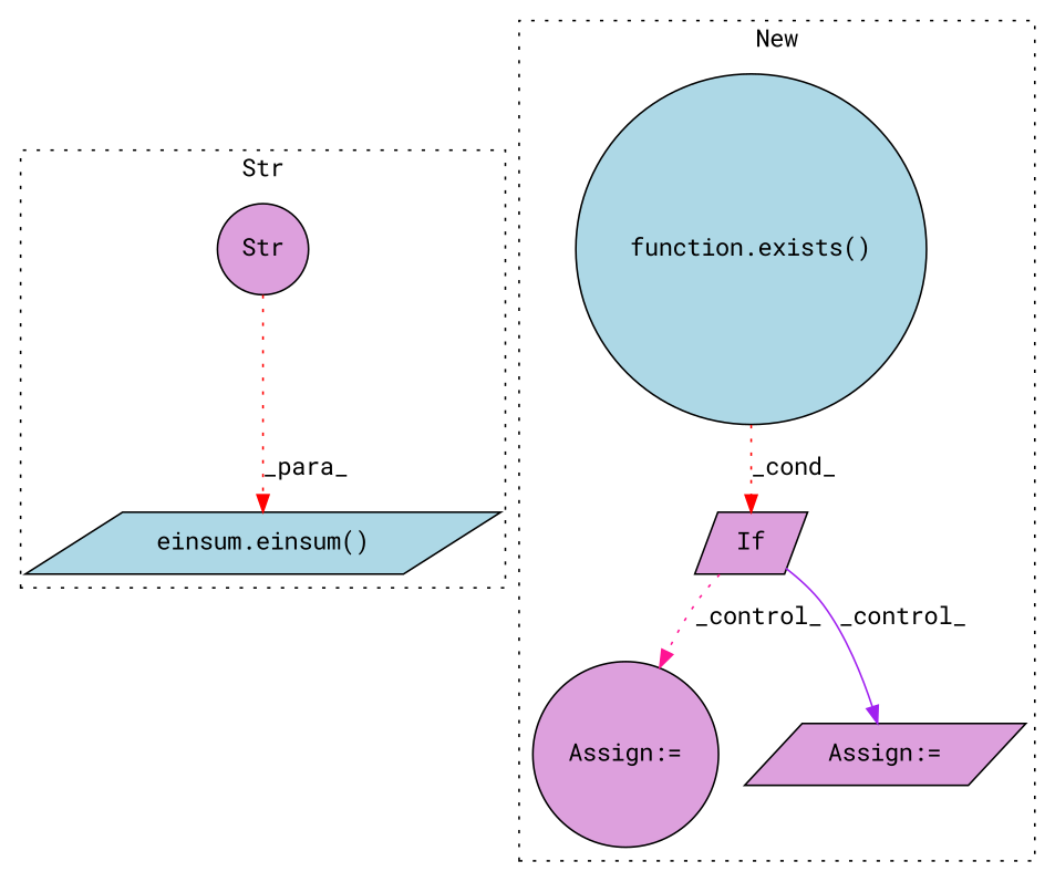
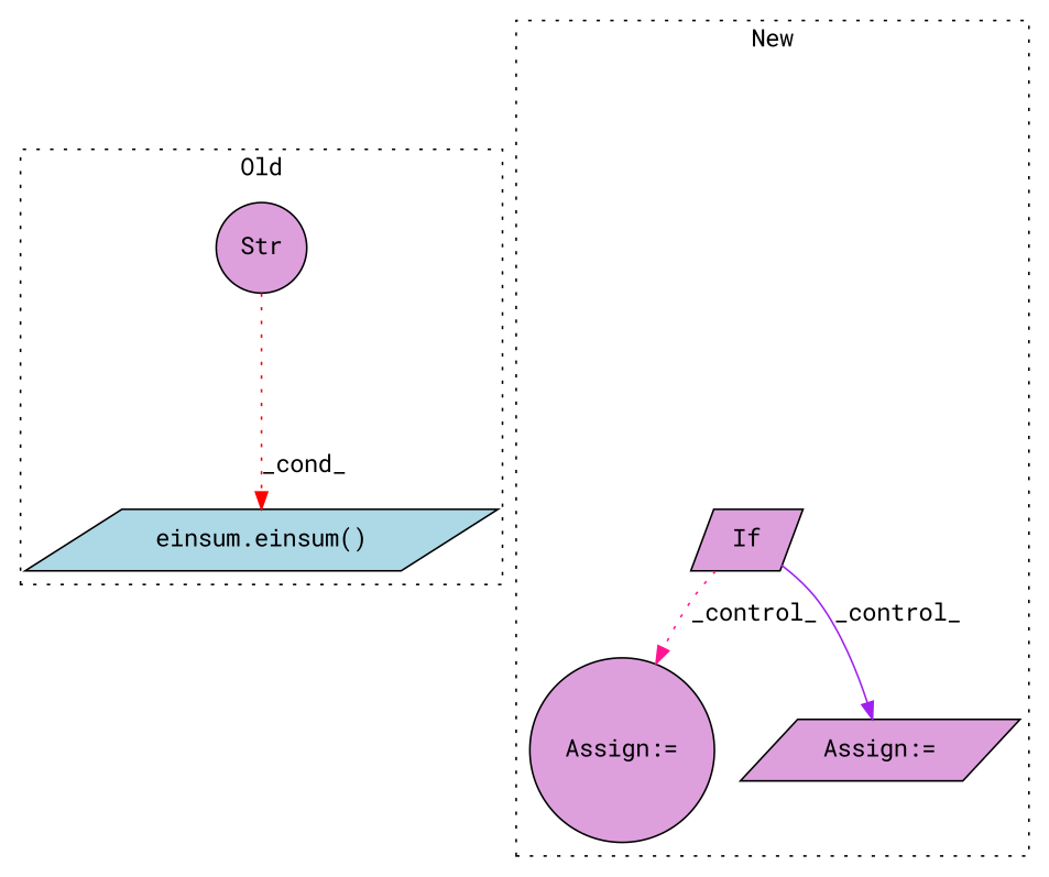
  digraph {
    fontname="Roboto Mono"
    node [a=75 fillcolor=plum fontname="Roboto Mono" l="7,1" shape=parallelogram style=filled]
    edge [color=red fontname="Roboto Mono" style=dotted]
    n1 [fillcolor=lightblue label="einsum.einsum()" s="4076,4118"]
    n2 [a=66 l=29 label=Str s=4083 shape=circle]
    n3 [a=96 l="3,14" label=If s="5266,5291"]
-   n4 [fillcolor=lightblue label="function.exists()" s="5269,5290" shape=circle]
    n5 [a=68 l=3 label="Assign:=" s=5405 shape=circle]
    n6 [a=68 l=10 label="Assign:=" s=5342]
    subgraph cluster_1 {
-     label=Str
+     label=Old
      style=dotted
      n1
      n2
    }
    subgraph cluster_2 {
      label=New
      style=dotted
      n3
-     n4
      n5
      n6
    }
-   n2 -> n1 [label=_para_]
+   n2 -> n1 [label=_cond_]
    n3 -> n5 [color=deeppink label=_control_]
    n3 -> n6 [color=purple label=_control_ style=solid]
-   n4 -> n3 [label=_cond_]
  }
